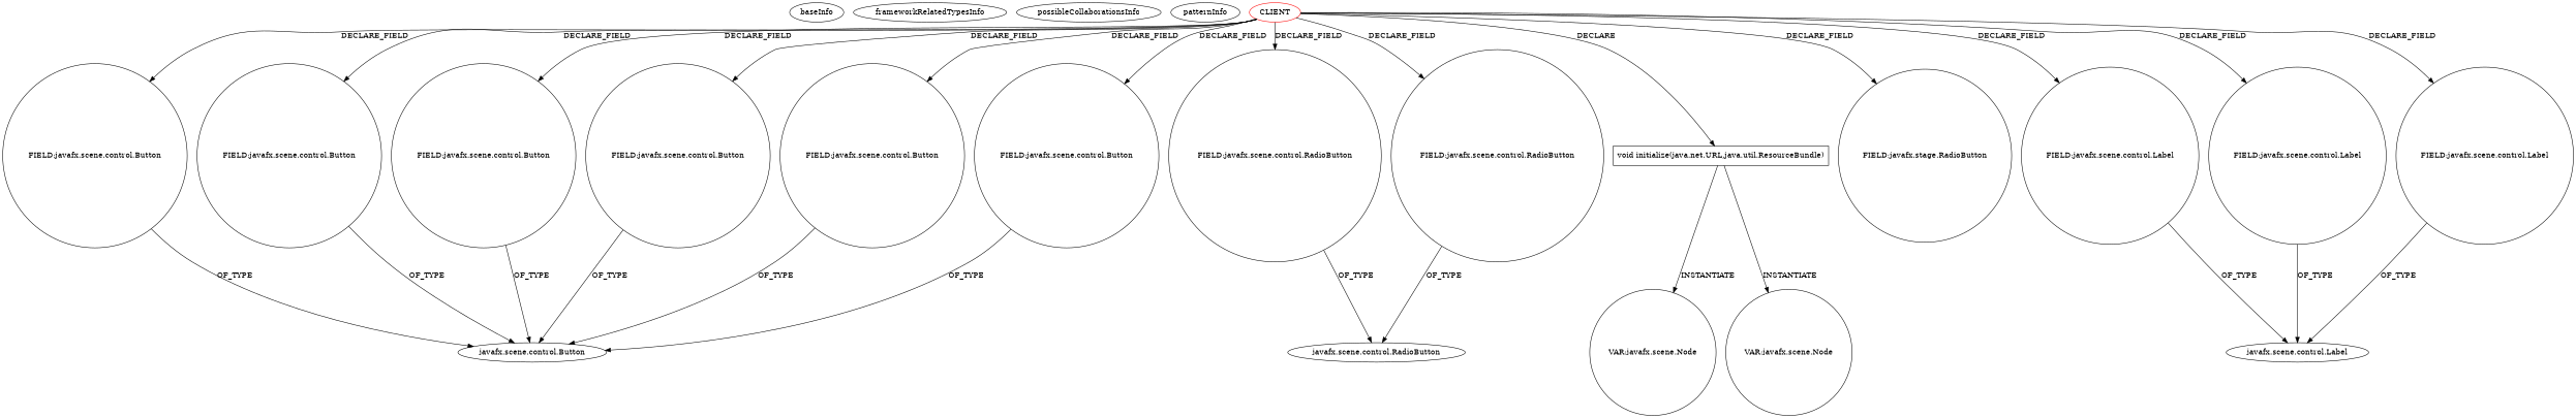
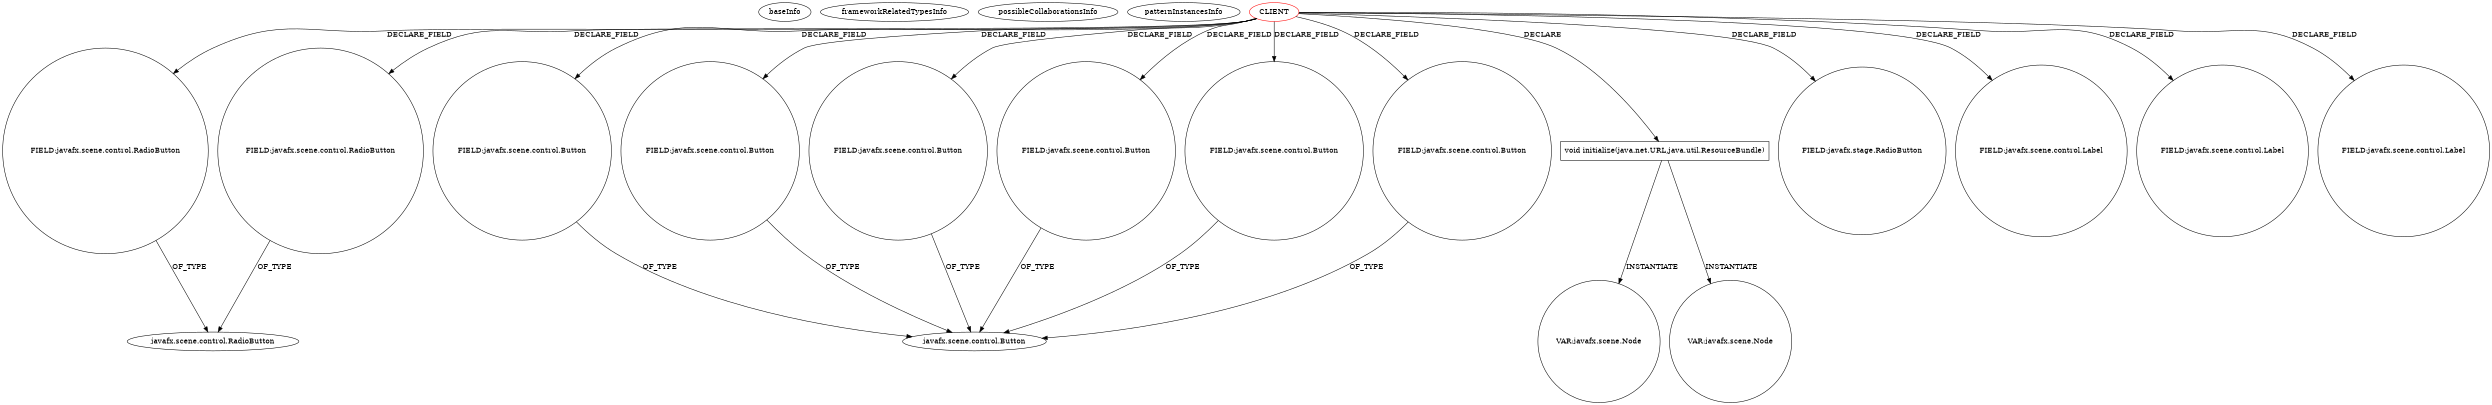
  digraph {
    node [isFrameworkType=false vertexType=FIELD_DECLARATION shape=circle]
    baseInfo [category=pattern graphId=2157 isAnonymous=false possibleRelation=false isFrameworkType="" vertexType="" shape=""]
    frameworkRelatedTypesInfo [isFrameworkType="" vertexType="" shape=""]
    possibleCollaborationsInfo [isFrameworkType="" vertexType="" shape=""]
-   patternInfo [frequency=2.0 patternRootClient=0 isFrameworkType="" vertexType="" shape=""]
+   patternInstancesInfo [0="RomeoGolf-BC~/RomeoGolf-BC/BC-master/src/romeogolf/bc/MainController.java~MainController~1142" 1="bianconejo-CEFX~/bianconejo-CEFX/CEFX-master/src/cefx/CECommandeController.java~CECommandeController~2084" isFrameworkType="" vertexType="" shape=""]
    n6 [label="javafx.scene.control.RadioButton" vertexType=FRAMEWORK_CLASS_TYPE shape=""]
    n7 [label="FIELD:javafx.scene.control.RadioButton"]
    n8 [color=red label=CLIENT vertexType=ROOT_CLIENT_CLASS_DECLARATION shape=""]
    n9 [label="FIELD:javafx.scene.control.Button"]
    n10 [label="FIELD:javafx.scene.control.Button"]
    n11 [label="FIELD:javafx.scene.control.Button"]
    n12 [label="FIELD:javafx.scene.control.Button"]
    n13 [label="FIELD:javafx.scene.control.Button"]
    n14 [label="FIELD:javafx.scene.control.Button"]
    n15 [label="FIELD:javafx.scene.control.RadioButton"]
    n16 [label="void initialize(java.net.URL,java.util.ResourceBundle)" shape=box vertexType=OVERRIDING_METHOD_DECLARATION]
    n17 [label="FIELD:javafx.stage.RadioButton"]
    n18 [label="FIELD:javafx.scene.control.Label"]
    n19 [label="FIELD:javafx.scene.control.Label"]
    n20 [label="FIELD:javafx.scene.control.Label"]
    n21 [label="javafx.scene.control.Button" vertexType=FRAMEWORK_CLASS_TYPE shape=""]
    n22 [label="VAR:javafx.scene.Node" vertexType=VARIABLE_EXPRESION]
    n23 [label="VAR:javafx.scene.Node" vertexType=VARIABLE_EXPRESION]
-   n24 [label="javafx.scene.control.Label" vertexType=FRAMEWORK_CLASS_TYPE shape=""]
    n7 -> n6 [label=OF_TYPE]
    n8 -> n7 [label=DECLARE_FIELD]
    n8 -> n9 [label=DECLARE_FIELD]
    n8 -> n10 [label=DECLARE_FIELD]
    n8 -> n11 [label=DECLARE_FIELD]
    n8 -> n12 [label=DECLARE_FIELD]
    n8 -> n13 [label=DECLARE_FIELD]
    n8 -> n14 [label=DECLARE_FIELD]
    n8 -> n15 [label=DECLARE_FIELD]
    n8 -> n16 [label=DECLARE]
    n8 -> n17 [label=DECLARE_FIELD]
    n8 -> n18 [label=DECLARE_FIELD]
    n8 -> n19 [label=DECLARE_FIELD]
    n8 -> n20 [label=DECLARE_FIELD]
    n9 -> n21 [label=OF_TYPE]
    n10 -> n21 [label=OF_TYPE]
    n11 -> n21 [label=OF_TYPE]
    n12 -> n21 [label=OF_TYPE]
    n13 -> n21 [label=OF_TYPE]
    n14 -> n21 [label=OF_TYPE]
    n15 -> n6 [label=OF_TYPE]
    n16 -> n22 [label=INSTANTIATE]
    n16 -> n23 [label=INSTANTIATE]
-   n18 -> n24 [label=OF_TYPE]
-   n19 -> n24 [label=OF_TYPE]
-   n20 -> n24 [label=OF_TYPE]
  }
